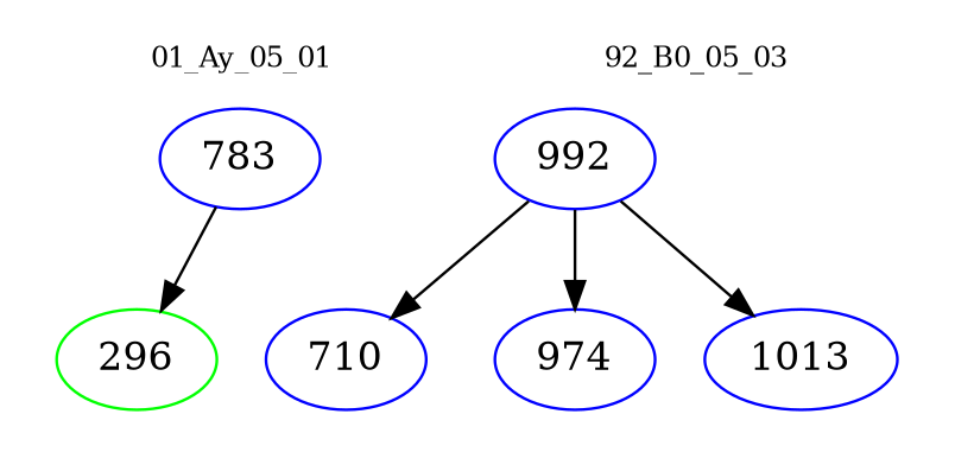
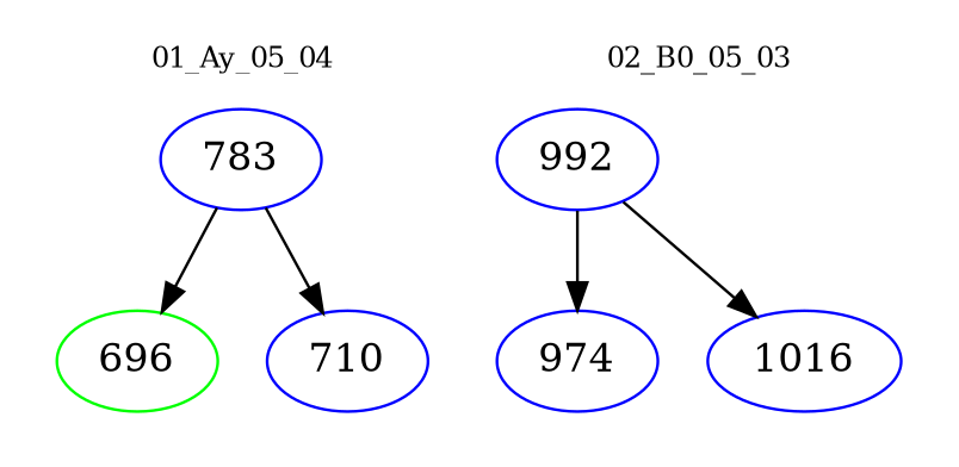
  digraph {
    node [color=blue]
    edge [color=black]
    n1 [label=783]
-   n2 [color=green label=296]
+   n2 [color=green label=696]
    n3 [label=710]
    n4 [label=992]
    n5 [label=974]
-   n6 [label=1013]
+   n6 [label=1016]
    subgraph cluster_1 {
      color=white
      fontsize=10
-     label="01_Ay_05_01"
+     label="01_Ay_05_04"
      n1
      n2
      n3
    }
    subgraph cluster_2 {
      color=white
      fontsize=10
-     label="92_B0_05_03"
+     label="02_B0_05_03"
      n4
      n5
      n6
    }
    n1 -> n2
-   n4 -> n3
+   n1 -> n3
    n4 -> n5
    n4 -> n6
  }
